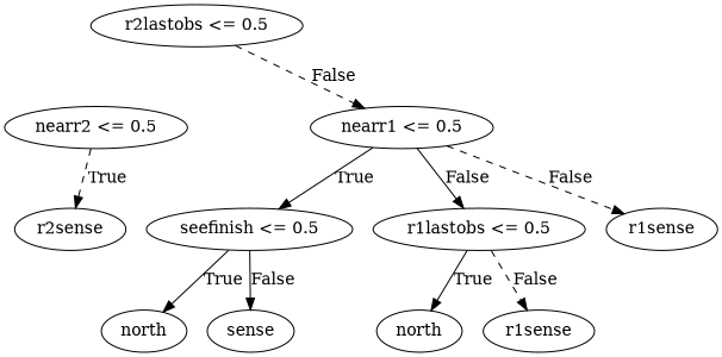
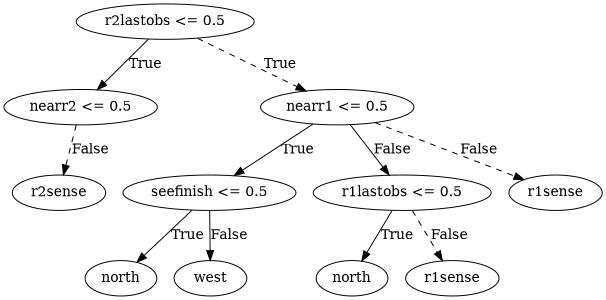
  digraph {
    n1 [label="r2lastobs <= 0.5"]
    n2 [label="nearr2 <= 0.5"]
    n3 [label="nearr1 <= 0.5"]
    n4 [label=r2sense]
    n5 [label="seefinish <= 0.5"]
    n6 [label="r1lastobs <= 0.5"]
    n7 [label=r1sense]
    n8 [label=north]
-   n9 [label=sense]
+   n9 [label=west]
    n10 [label=north]
    n11 [label=r1sense]
-   n1 -> n3 [label=False style=dashed]
-   n2 -> n4 [label=True style=dashed]
+   n1 -> n2 [label=True]
+   n1 -> n3 [label=True style=dashed]
+   n2 -> n4 [label=False style=dashed]
    n3 -> n5 [label=True]
    n3 -> n6 [label=False]
    n3 -> n7 [label=False style=dashed]
    n5 -> n8 [label=True]
    n5 -> n9 [label=False style=solid]
    n6 -> n10 [label=True]
    n6 -> n11 [label=False style=dashed]
  }
